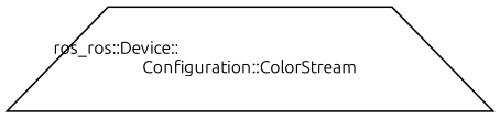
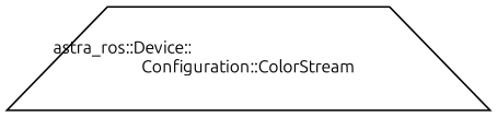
  digraph {
    rankdir=LR
    fontname=Ubuntu
-   n1 [color=black fillcolor=white fontname=Ubuntu fontsize=10 height=0.2 label="ros_ros::Device::\lConfiguration::ColorStream" shape=trapezium style=filled width=0.4]
+   n1 [color=black fillcolor=white fontname=Ubuntu fontsize=10 height=0.2 label="astra_ros::Device::\lConfiguration::ColorStream" shape=trapezium style=filled width=0.4]
  }
